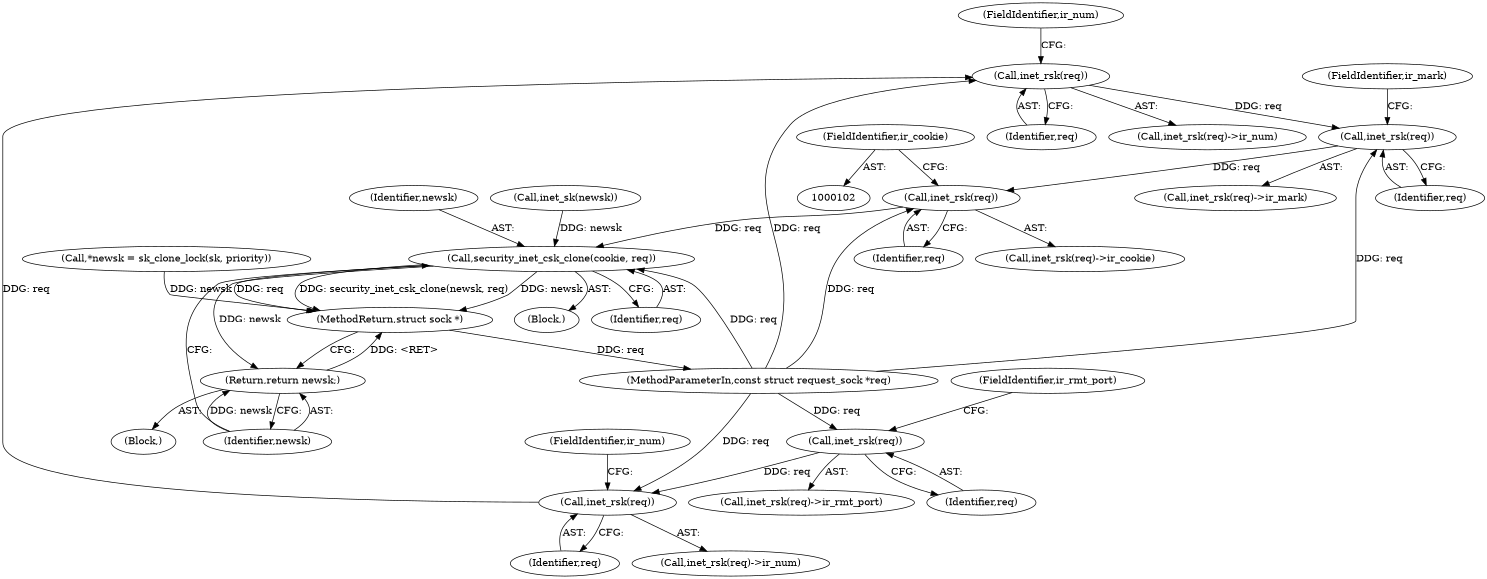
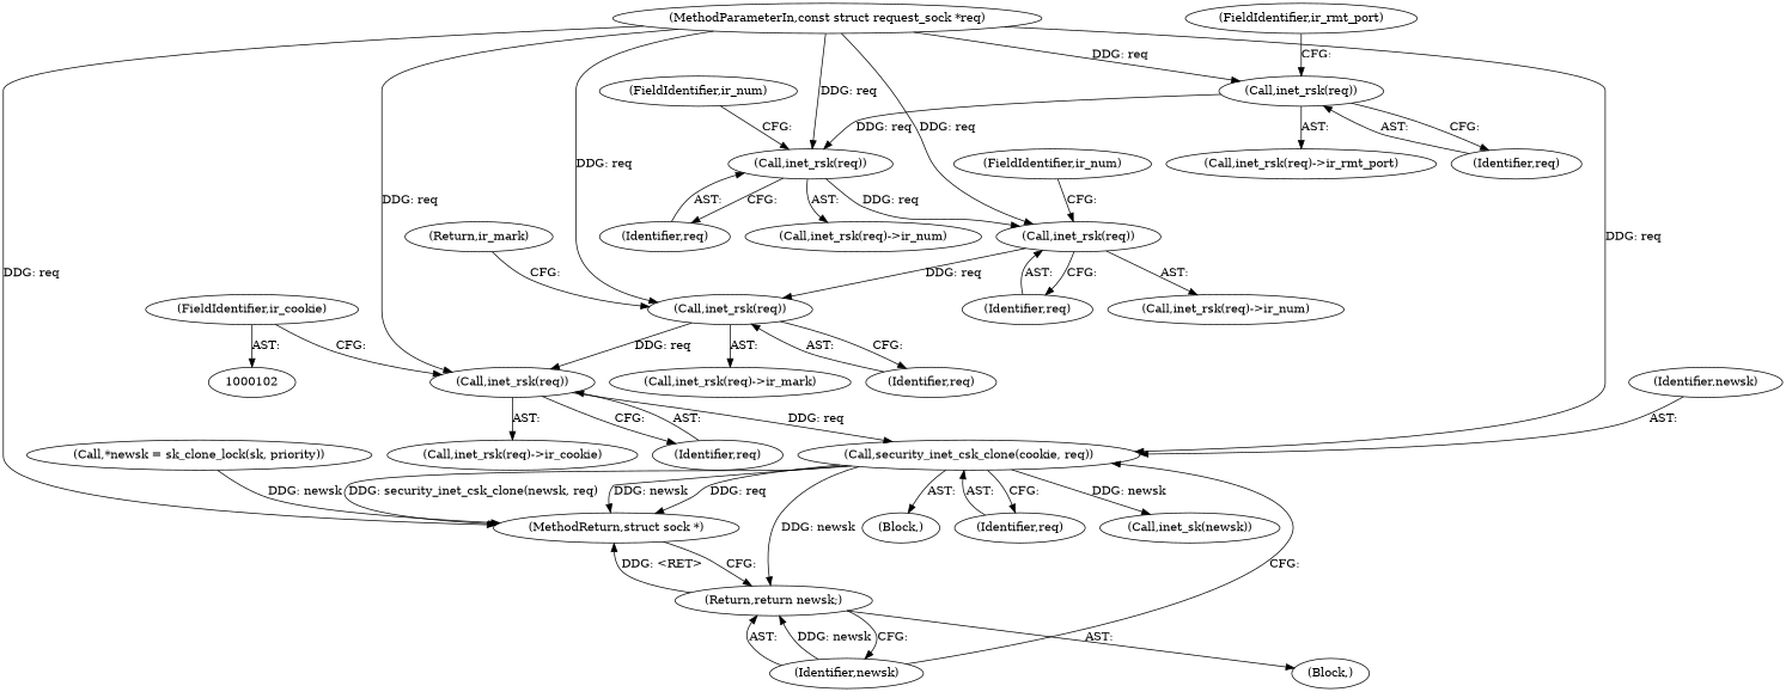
  digraph {
    n1 [label="(Call,inet_rsk(req))"]
    n2 [label="(Call,inet_rsk(req))"]
    n3 [label="(Identifier,req)"]
    n4 [label="(Call,inet_rsk(req)->ir_num)"]
    n5 [label="(Call,inet_rsk(req))"]
    n6 [label="(Identifier,req)"]
    n7 [label="(Call,inet_rsk(req)->ir_mark)"]
    n8 [label="(Call,inet_rsk(req))"]
    n9 [label="(Identifier,req)"]
    n10 [label="(Call,inet_rsk(req)->ir_num)"]
    n11 [label="(Call,inet_rsk(req))"]
    n12 [label="(Identifier,req)"]
    n13 [label="(Call,inet_rsk(req)->ir_rmt_port)"]
    n14 [label="(MethodParameterIn,const struct request_sock *req)"]
    n15 [label="(Call,security_inet_csk_clone(cookie, req))"]
    n16 [label="(MethodReturn,struct sock *)"]
    n17 [label="(Call,inet_rsk(req)->ir_cookie)"]
    n18 [label="(Identifier,req)"]
    n19 [label="(Return,return newsk;)"]
    n20 [label="(Block,)"]
    n21 [label="(Identifier,req)"]
    n22 [label="(Block,)"]
    n23 [label="(Identifier,newsk)"]
    n24 [label="(FieldIdentifier,ir_num)"]
    n25 [label="(FieldIdentifier,ir_num)"]
    n26 [label="(Identifier,newsk)"]
-   n27 [label="(FieldIdentifier,ir_mark)"]
+   n27 [label="(Return,ir_mark)"]
    n28 [label="(Call,inet_sk(newsk))"]
    n29 [label="(FieldIdentifier,ir_rmt_port)"]
    n30 [label="(Call,*newsk = sk_clone_lock(sk, priority))"]
    n31 [label="(FieldIdentifier,ir_cookie)"]
    1000102
    n1 -> n2 [label="DDG: req"]
    n1 -> n3 [label="CFG: "]
    n1 -> n4 [label="AST: "]
    n2 -> n5 [label="DDG: req"]
    n2 -> n6 [label="CFG: "]
    n2 -> n7 [label="AST: "]
    n3 -> n1 [label="AST: "]
    n5 -> n15 [label="DDG: req"]
    n5 -> n17 [label="AST: "]
    n5 -> n18 [label="CFG: "]
    n6 -> n2 [label="AST: "]
    n8 -> n1 [label="DDG: req"]
    n8 -> n9 [label="CFG: "]
    n8 -> n10 [label="AST: "]
    n9 -> n8 [label="AST: "]
    n11 -> n8 [label="DDG: req"]
    n11 -> n12 [label="CFG: "]
    n11 -> n13 [label="AST: "]
    n12 -> n11 [label="AST: "]
    n14 -> n1 [label="DDG: req"]
    n14 -> n2 [label="DDG: req"]
    n14 -> n5 [label="DDG: req"]
    n14 -> n8 [label="DDG: req"]
    n14 -> n11 [label="DDG: req"]
    n14 -> n15 [label="DDG: req"]
-   n16 -> n14 [label="DDG: req"]
+   n14 -> n16 [label="DDG: req"]
    n15 -> n16 [label="DDG: req"]
    n15 -> n16 [label="DDG: security_inet_csk_clone(newsk, req)"]
    n15 -> n16 [label="DDG: newsk"]
    n15 -> n19 [label="DDG: newsk"]
    n15 -> n20 [label="AST: "]
    n15 -> n21 [label="CFG: "]
    n16 -> n19 [label="CFG: "]
    n18 -> n5 [label="AST: "]
    n19 -> n16 [label="DDG: <RET>"]
    n19 -> n22 [label="AST: "]
    n19 -> n23 [label="CFG: "]
    n21 -> n15 [label="AST: "]
    n23 -> n15 [label="CFG: "]
    n23 -> n19 [label="AST: "]
    n23 -> n19 [label="DDG: newsk"]
    n24 -> n8 [label="CFG: "]
    n25 -> n1 [label="CFG: "]
    n26 -> n15 [label="AST: "]
    n27 -> n2 [label="CFG: "]
-   n28 -> n15 [label="DDG: newsk"]
+   n15 -> n28 [label="DDG: newsk"]
    n29 -> n11 [label="CFG: "]
    n30 -> n16 [label="DDG: newsk"]
    n31 -> n5 [label="CFG: "]
    n31 -> 1000102 [label="AST: "]
  }
